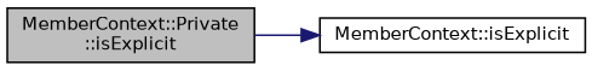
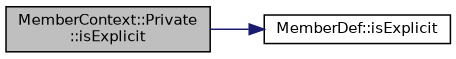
  digraph {
    rankdir=LR
    node [color=black fontname=Helvetica fontsize=10 shape=record style=filled]
    n1 [fillcolor=grey75 fontcolor=black height=0.2 label="MemberContext::Private\l::isExplicit" width=0.4]
-   n2 [fillcolor=white height=0.2 label="MemberContext::isExplicit" width=0.4]
+   n2 [fillcolor=white height=0.2 label="MemberDef::isExplicit" width=0.4]
    n1 -> n2 [color=midnightblue fontname=Helvetica fontsize=10 labelfontname=Helvetica labelfontsize=10 style=solid]
  }
